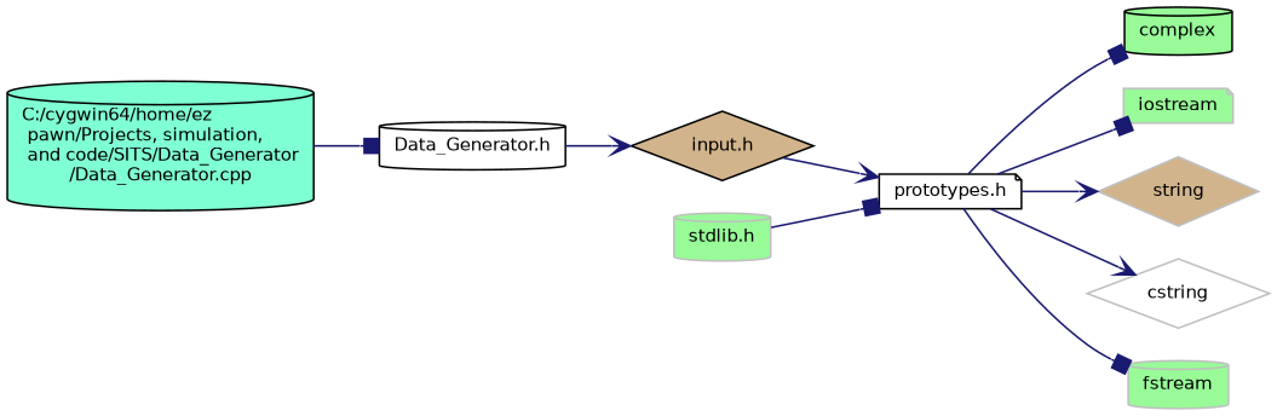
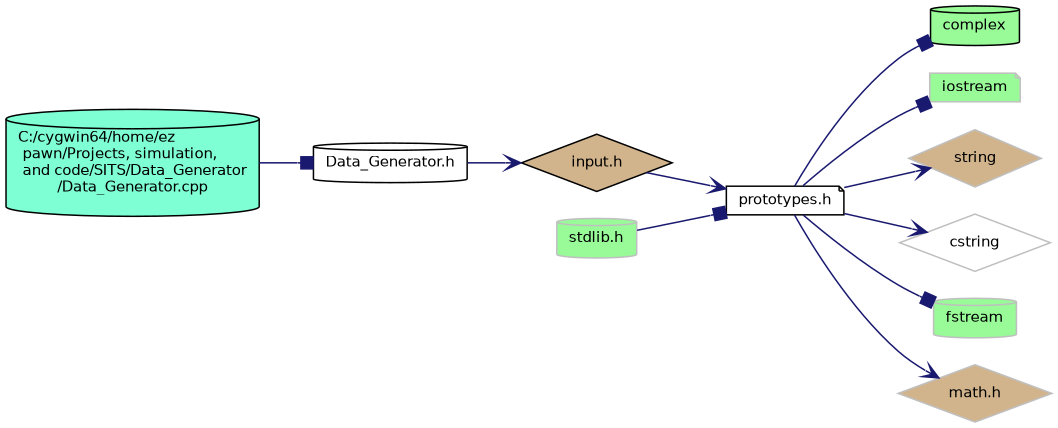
  digraph {
    rankdir=LR
    node [color=grey75 fillcolor=palegreen fontname=Helvetica fontsize=10 shape=cylinder style=filled]
    edge [arrowhead=box color=midnightblue fontname=Helvetica fontsize=10 labelfontname=Helvetica labelfontsize=10 style=solid]
    n1 [color=black fillcolor=aquamarine fontcolor=black height=0.2 label="C:/cygwin64/home/ez\l pawn/Projects, simulation,\l and code/SITS/Data_Generator\l/Data_Generator.cpp" width=0.4]
    n2 [color=black fillcolor=white height=0.2 label="Data_Generator.h" width=0.4]
    n3 [color=black fillcolor=tan height=0.2 label="input.h" shape=diamond width=0.4]
    n4 [color=black fillcolor=white height=0.2 label="prototypes.h" shape=note width=0.4]
    n5 [color=black height=0.2 label=complex width=0.4]
    n6 [height=0.2 label=iostream shape=note width=0.4]
    n7 [fillcolor=tan height=0.2 label=string shape=diamond width=0.4]
    n8 [fillcolor=white height=0.2 label=cstring shape=diamond width=0.4]
    n9 [height=0.2 label=fstream width=0.4]
+   n10 [fillcolor=tan height=0.2 label="math.h" shape=diamond width=0.4]
    n11 [height=0.2 label="stdlib.h" width=0.4]
    n1 -> n2
    n2 -> n3 [arrowhead=vee]
    n3 -> n4 [arrowhead=vee]
    n4 -> n5
    n4 -> n6
    n4 -> n7 [arrowhead=vee]
    n4 -> n8 [arrowhead=vee]
    n4 -> n9
+   n4 -> n10 [arrowhead=vee]
    n11 -> n4
  }
